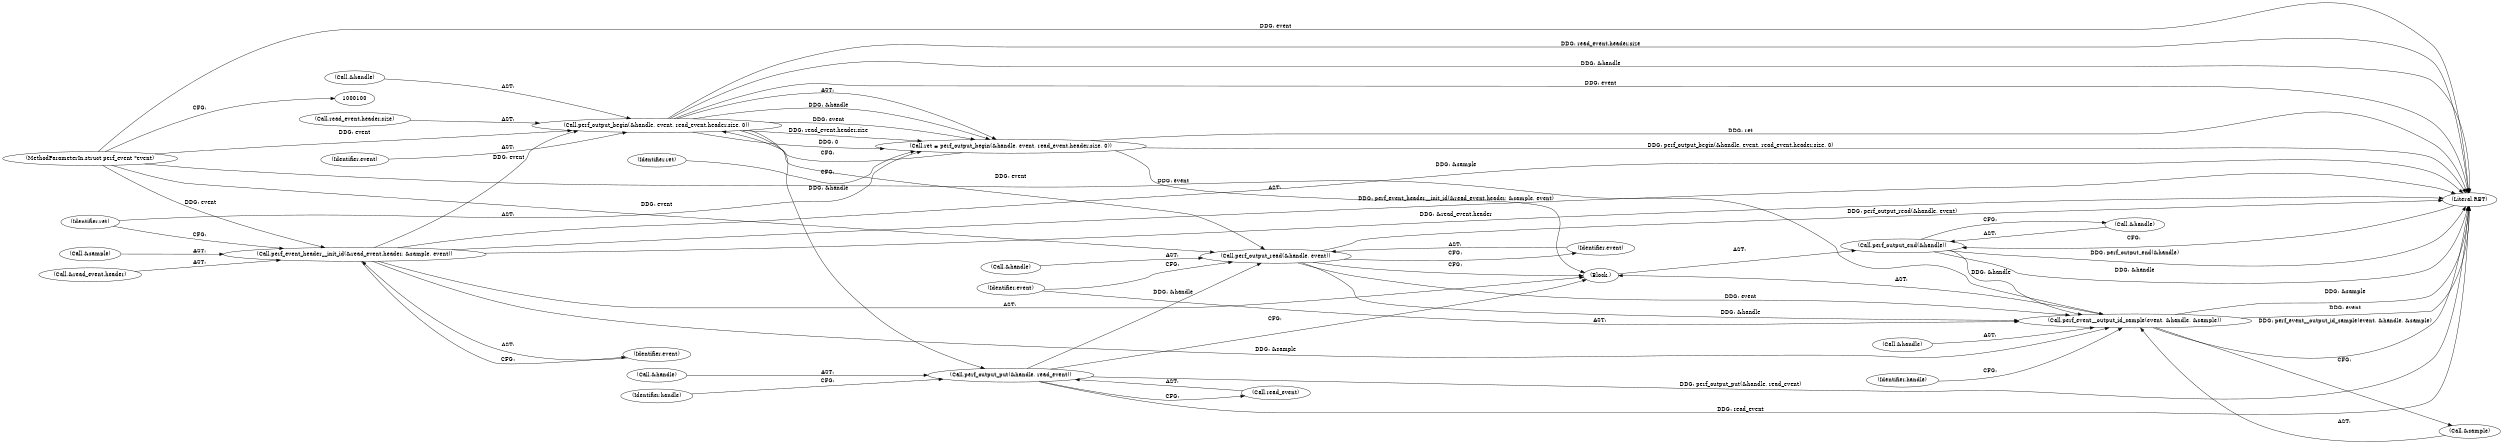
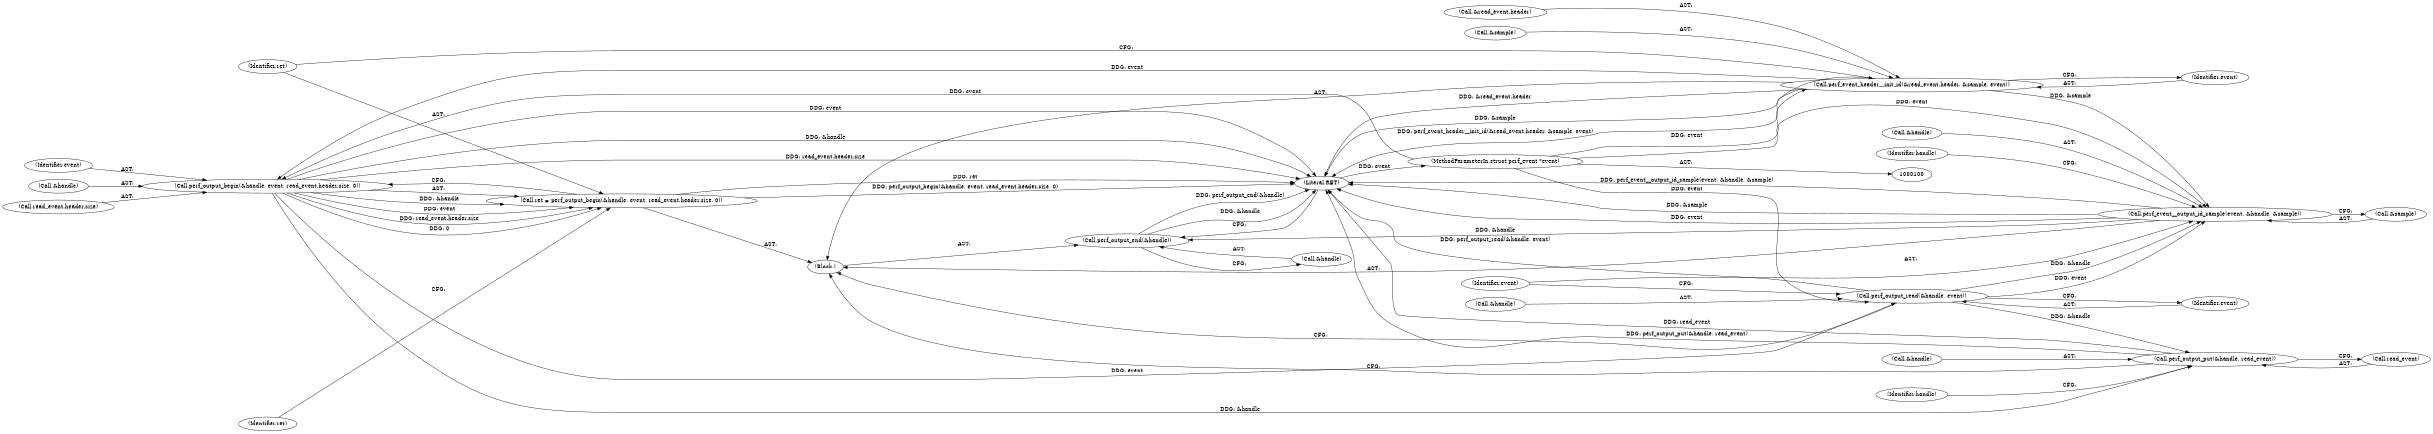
  digraph {
    rankdir=LR
    n1 [label="(Call,perf_output_begin(&handle, event, read_event.header.size, 0))"]
    n2 [label="(Call,ret = perf_output_begin(&handle, event, read_event.header.size, 0))"]
    n3 [label="(Call,perf_output_put(&handle, read_event))"]
    n4 [label="(Call,perf_output_read(&handle, event))"]
    n5 [label="(Literal,RET)"]
    n6 [label="(Block,)"]
    n7 [label="(Call,read_event)"]
    n8 [label="(Call,perf_event__output_id_sample(event, &handle, &sample))"]
    n9 [label="(Identifier,event)"]
    n10 [label="(Call,perf_output_end(&handle))"]
    n11 [label="(Call,perf_event_header__init_id(&read_event.header, &sample, event))"]
    n12 [label="(Identifier,event)"]
    n13 [label="(Call,&sample)"]
    n14 [label="(MethodParameterIn,struct perf_event *event)"]
    1000100
    n16 [label="(Call,&handle)"]
    n17 [label="(Identifier,handle)"]
    n18 [label="(Call,&handle)"]
    n19 [label="(Identifier,event)"]
    n20 [label="(Identifier,ret)"]
    n21 [label="(Identifier,handle)"]
    n22 [label="(Call,&handle)"]
    n23 [label="(Call,&read_event.header)"]
    n24 [label="(Identifier,event)"]
    n25 [label="(Call,&sample)"]
    n26 [label="(Call,&handle)"]
    n27 [label="(Identifier,ret)"]
    n28 [label="(Call,&handle)"]
    n29 [label="(Call,read_event.header.size)"]
    n1 -> n2 [label="AST: "]
    n1 -> n2 [label="DDG: &handle"]
    n1 -> n2 [label="DDG: event"]
    n1 -> n2 [label="DDG: read_event.header.size"]
    n1 -> n2 [label="DDG: 0"]
    n1 -> n3 [label="DDG: &handle"]
    n1 -> n4 [label="DDG: event"]
    n1 -> n5 [label="DDG: read_event.header.size"]
    n1 -> n5 [label="DDG: &handle"]
    n1 -> n5 [label="DDG: event"]
    n2 -> n1 [label="CFG: "]
    n2 -> n5 [label="DDG: ret"]
    n2 -> n5 [label="DDG: perf_output_begin(&handle, event, read_event.header.size, 0)"]
    n2 -> n6 [label="AST: "]
-   n3 -> n4 [label="DDG: &handle"]
+   n4 -> n3 [label="DDG: &handle"]
    n3 -> n5 [label="DDG: perf_output_put(&handle, read_event)"]
    n3 -> n5 [label="DDG: read_event"]
    n3 -> n6 [label="CFG: "]
    n3 -> n7 [label="CFG: "]
    n4 -> n5 [label="DDG: perf_output_read(&handle, event)"]
    n4 -> n6 [label="CFG: "]
    n4 -> n8 [label="DDG: event"]
    n4 -> n8 [label="DDG: &handle"]
    n4 -> n9 [label="CFG: "]
    n5 -> n10 [label="CFG: "]
    n6 -> n10 [label="AST: "]
    n7 -> n3 [label="AST: "]
    n8 -> n5 [label="DDG: perf_event__output_id_sample(event, &handle, &sample)"]
    n8 -> n5 [label="DDG: &sample"]
    n8 -> n5 [label="DDG: event"]
    n8 -> n6 [label="AST: "]
-   n10 -> n8 [label="DDG: &handle"]
+   n8 -> n10 [label="DDG: &handle"]
    n8 -> n13 [label="CFG: "]
    n9 -> n4 [label="AST: "]
    n10 -> n5 [label="DDG: perf_output_end(&handle)"]
    n10 -> n5 [label="DDG: &handle"]
    n10 -> n16 [label="CFG: "]
    n11 -> n1 [label="DDG: event"]
    n11 -> n5 [label="DDG: &sample"]
    n11 -> n5 [label="DDG: perf_event_header__init_id(&read_event.header, &sample, event)"]
    n11 -> n5 [label="DDG: &read_event.header"]
    n11 -> n6 [label="AST: "]
    n11 -> n8 [label="DDG: &sample"]
    n11 -> n12 [label="CFG: "]
    n12 -> n11 [label="AST: "]
    n13 -> n8 [label="AST: "]
    n14 -> n1 [label="DDG: event"]
    n14 -> n4 [label="DDG: event"]
-   n14 -> n5 [label="DDG: event"]
+   n5 -> n14 [label="DDG: event"]
    n14 -> n8 [label="DDG: event"]
    n14 -> n11 [label="DDG: event"]
-   n14 -> 1000100 [label="CFG: "]
+   n14 -> 1000100 [label="AST: "]
    n16 -> n10 [label="AST: "]
    n17 -> n3 [label="CFG: "]
    n18 -> n8 [label="AST: "]
    n19 -> n1 [label="AST: "]
    n20 -> n2 [label="CFG: "]
    n21 -> n8 [label="CFG: "]
    n22 -> n3 [label="AST: "]
    n23 -> n11 [label="AST: "]
    n24 -> n4 [label="CFG: "]
    n24 -> n8 [label="AST: "]
    n25 -> n11 [label="AST: "]
    n26 -> n1 [label="AST: "]
    n27 -> n2 [label="AST: "]
    n27 -> n11 [label="CFG: "]
    n28 -> n4 [label="AST: "]
    n29 -> n1 [label="AST: "]
  }
